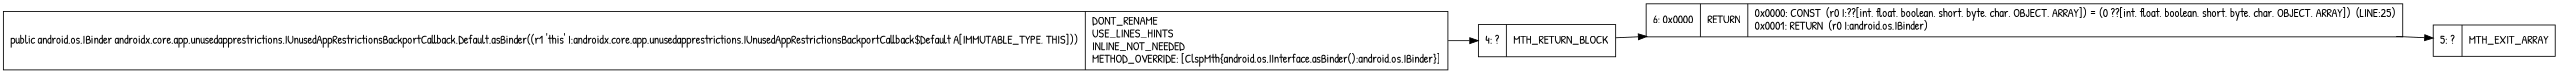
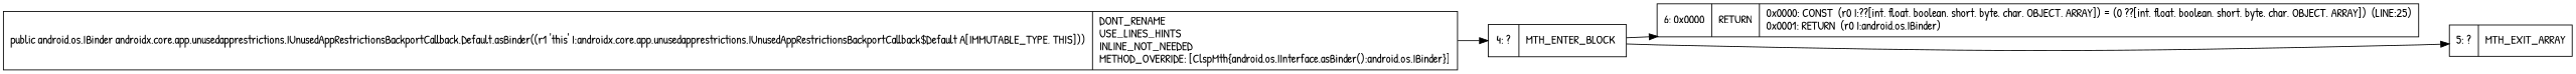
  digraph {
    fontname="Patrick Hand"
    rankdir=LR
    node [fontname="Patrick Hand" shape=record]
    edge [fontname="Patrick Hand"]
-   n1 [label="{4\:\ ?|MTH_RETURN_BLOCK\l}"]
+   n1 [label="{4\:\ ?|MTH_ENTER_BLOCK\l}"]
    n2 [label="{6\:\ 0x0000|RETURN\l|0x0000: CONST  (r0 I:??[int, float, boolean, short, byte, char, OBJECT, ARRAY]) = (0 ??[int, float, boolean, short, byte, char, OBJECT, ARRAY])  (LINE:25)\l0x0001: RETURN  (r0 I:android.os.IBinder) \l}"]
    n3 [label="{5\:\ ?|MTH_EXIT_ARRAY\l}"]
    n4 [label="{public android.os.IBinder androidx.core.app.unusedapprestrictions.IUnusedAppRestrictionsBackportCallback.Default.asBinder((r1 'this' I:androidx.core.app.unusedapprestrictions.IUnusedAppRestrictionsBackportCallback$Default A[IMMUTABLE_TYPE, THIS]))  | DONT_RENAME\lUSE_LINES_HINTS\lINLINE_NOT_NEEDED\lMETHOD_OVERRIDE: [ClspMth\{android.os.IInterface.asBinder():android.os.IBinder\}]\l}"]
    n1 -> n2
-   n2 -> n3
+   n1 -> n3
    n4 -> n1
  }
